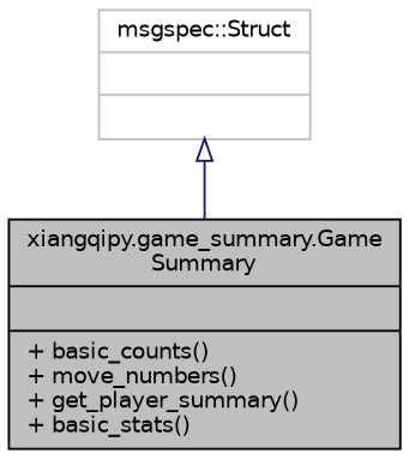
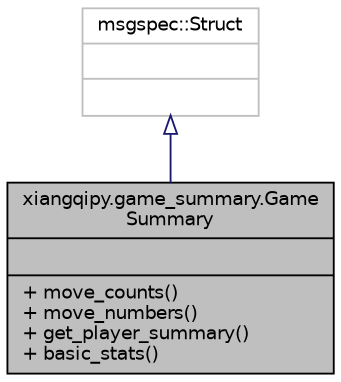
  digraph {
    node [fontname=Helvetica fontsize=10 shape=record style=filled]
-   n1 [color=black fillcolor=grey75 fontcolor=black height=0.2 label="{xiangqipy.game_summary.Game\lSummary\n||+ basic_counts()\l+ move_numbers()\l+ get_player_summary()\l+ basic_stats()\l}" width=0.4]
+   n1 [color=black fillcolor=grey75 fontcolor=black height=0.2 label="{xiangqipy.game_summary.Game\lSummary\n||+ move_counts()\l+ move_numbers()\l+ get_player_summary()\l+ basic_stats()\l}" width=0.4]
    n2 [color=grey75 fillcolor=white height=0.2 label="{msgspec::Struct\n||}" width=0.4]
    n2 -> n1 [arrowtail=onormal color=midnightblue dir=back fontname=Helvetica fontsize=10 labelfontname=Helvetica labelfontsize=10 style=solid]
  }
